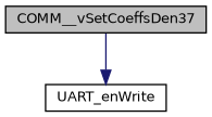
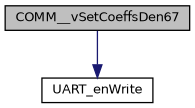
  digraph {
    rankdir=TB
    node [color=black fontname=Helvetica fontsize=10 shape=record style=filled]
-   n1 [fillcolor=grey75 fontcolor=black height=0.2 label=COMM__vSetCoeffsDen37 width=0.4]
+   n1 [fillcolor=grey75 fontcolor=black height=0.2 label=COMM__vSetCoeffsDen67 width=0.4]
    n2 [fillcolor=white height=0.2 label=UART_enWrite width=0.4]
    n1 -> n2 [color=midnightblue fontname=Helvetica fontsize=10 labelfontname=Helvetica labelfontsize=10 style=solid]
  }
